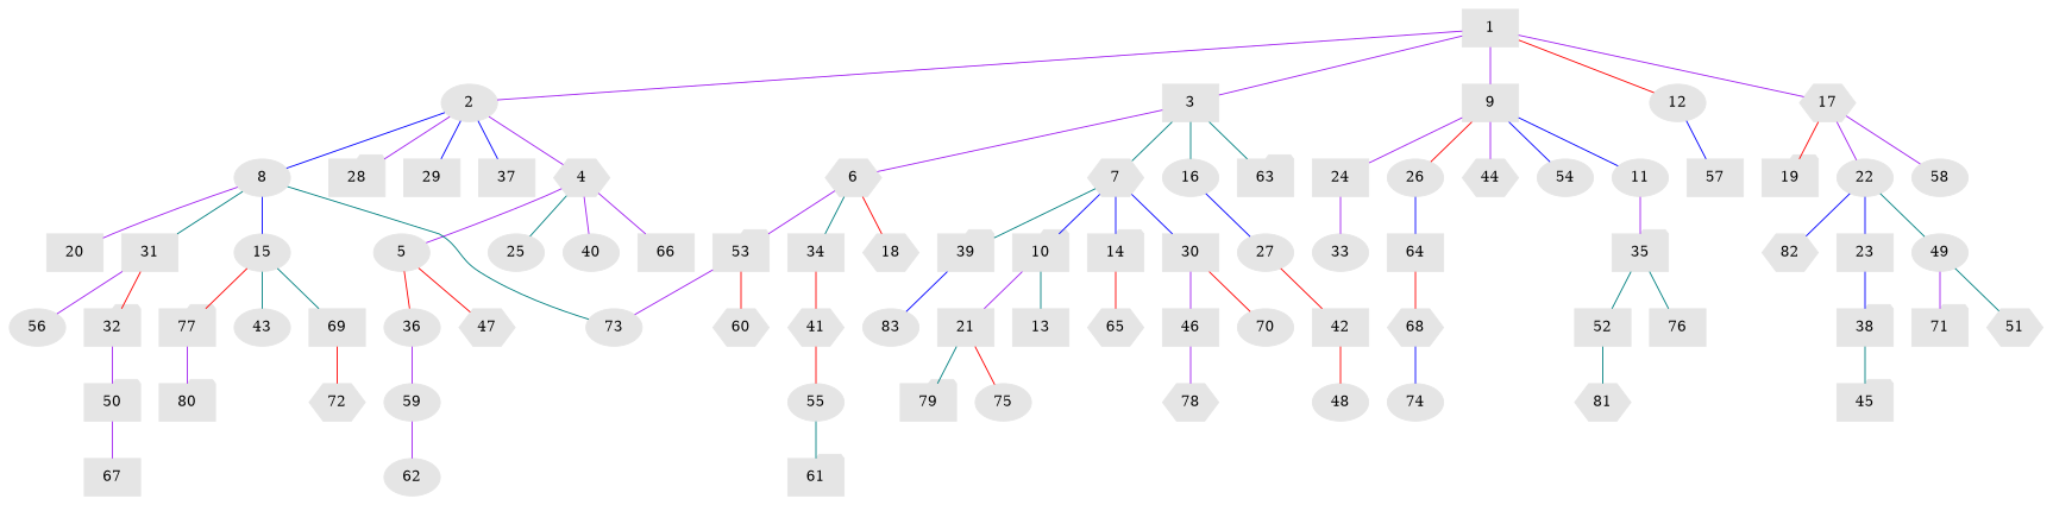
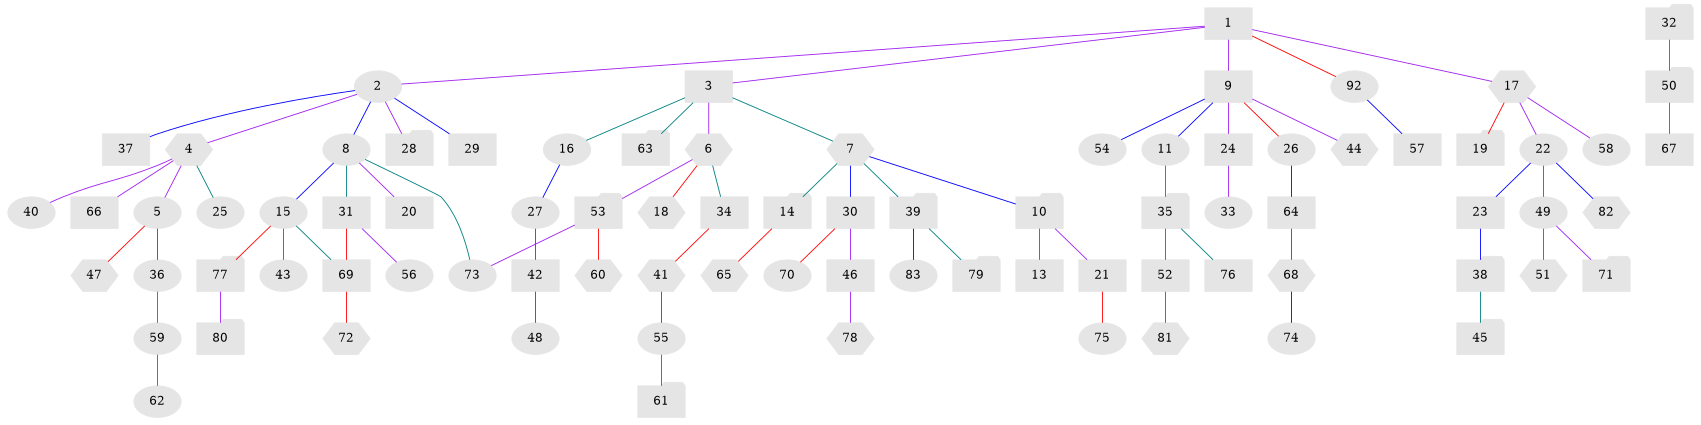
  graph {
    node [color=gray90 shape=ellipse style=filled]
    edge [color=purple]
    1 [shape=box]
    2
    3 [shape=box]
    9 [shape=box]
-   12
+   12 [label=92]
    17 [shape=hexagon]
    4 [shape=hexagon]
    8
    28 [shape=folder]
    29 [shape=box]
    37 [shape=box]
    6 [shape=hexagon]
    7 [shape=hexagon]
    16
    63 [shape=folder]
    11
    24 [shape=box]
    26
    44 [shape=hexagon]
    54
    57 [shape=box]
    19 [shape=folder]
    22
    58
    5
    25
    40
    66 [shape=box]
    15
    20 [shape=box]
    31 [shape=box]
    73
    18 [shape=hexagon]
    34 [shape=box]
    53 [shape=folder]
    10 [shape=folder]
    14 [shape=folder]
    30 [shape=box]
    39 [shape=folder]
    27
    36
    47 [shape=hexagon]
    59
    41 [shape=hexagon]
    60 [shape=hexagon]
    13 [shape=box]
    21 [shape=box]
    65 [shape=hexagon]
    46 [shape=box]
    70
    79 [shape=folder]
    83
    43
    69 [shape=box]
    77 [shape=folder]
    32 [shape=folder]
    56
    35 [shape=folder]
    33
    64 [shape=box]
    75
    52 [shape=box]
    76 [shape=box]
    72 [shape=hexagon]
    80 [shape=folder]
    42 [shape=box]
    23 [shape=box]
    49
    82 [shape=hexagon]
    38 [shape=folder]
    51 [shape=hexagon]
    71 [shape=folder]
    45 [shape=folder]
    68 [shape=hexagon]
    48
    78 [shape=hexagon]
    50 [shape=folder]
    67 [shape=box]
    55
    81 [shape=hexagon]
    62
    61 [shape=folder]
    74
    1 -- 2
    1 -- 3
    1 -- 9
    1 -- 12 [color=red]
    1 -- 17
    2 -- 4
    2 -- 8 [color=blue]
    2 -- 28
    2 -- 29 [color=blue]
    2 -- 37 [color=blue]
    3 -- 6
    3 -- 7 [color=teal]
    3 -- 16 [color=teal]
    3 -- 63 [color=teal]
    9 -- 11 [color=blue]
    9 -- 24
    9 -- 26 [color=red]
    9 -- 44
    9 -- 54 [color=blue]
    12 -- 57 [color=blue]
    17 -- 19 [color=red]
    17 -- 22
    17 -- 58
    4 -- 5
    4 -- 25 [color=teal]
    4 -- 40
    4 -- 66
    8 -- 15 [color=blue]
    8 -- 20
    8 -- 31 [color=teal]
    8 -- 73 [color=teal]
    6 -- 18 [color=red]
    6 -- 34 [color=teal]
    6 -- 53
    7 -- 10 [color=blue]
-   7 -- 14 [color=blue]
+   7 -- 14 [color=teal]
    7 -- 30 [color=blue]
    7 -- 39 [color=teal]
    16 -- 27 [color=blue]
    11 -- 35
    24 -- 33
    26 -- 64 [color=blue]
    22 -- 23 [color=blue]
    22 -- 49 [color=teal]
    22 -- 82 [color=blue]
    5 -- 36 [color=red]
    5 -- 47 [color=red]
    15 -- 43 [color=teal]
    15 -- 69 [color=teal]
    15 -- 77 [color=red]
-   31 -- 32 [color=red]
+   31 -- 69 [color=red]
    31 -- 56
    34 -- 41 [color=red]
    53 -- 73
    53 -- 60 [color=red]
    10 -- 13 [color=teal]
    10 -- 21
    14 -- 65 [color=red]
    30 -- 46
    30 -- 70 [color=red]
-   21 -- 79 [color=teal]
+   39 -- 79 [color=teal]
    39 -- 83 [color=blue]
    27 -- 42 [color=red]
    36 -- 59
    59 -- 62
    41 -- 55 [color=red]
    21 -- 75 [color=red]
    46 -- 78
    69 -- 72 [color=red]
    77 -- 80
    32 -- 50
    35 -- 52 [color=teal]
    35 -- 76 [color=teal]
    64 -- 68 [color=red]
    52 -- 81 [color=teal]
    42 -- 48 [color=red]
    23 -- 38 [color=blue]
    49 -- 51 [color=teal]
    49 -- 71
    38 -- 45 [color=teal]
    68 -- 74 [color=blue]
    50 -- 67
    55 -- 61 [color=teal]
  }
